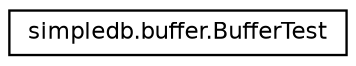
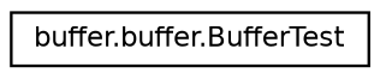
  digraph {
    rankdir=LR
-   n1 [color=black fillcolor=white fontname=Helvetica fontsize=10 height=0.2 label="simpledb.buffer.BufferTest" shape=record style=filled width=0.4]
+   n1 [color=black fillcolor=white fontname=Helvetica fontsize=10 height=0.2 label="buffer.buffer.BufferTest" shape=record style=filled width=0.4]
  }
